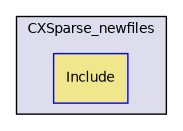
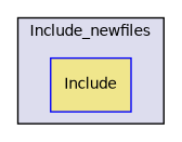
  digraph {
    compound=true
    n1 [fillcolor=khaki fontname=Helvetica fontsize=10 label=Include pencolor=black shape=box style=filled color=blue]
    subgraph cluster_1 {
      bgcolor="#ddddee"
      fontname=Helvetica
      fontsize=10
-     label=CXSparse_newfiles
+     label=Include_newfiles
      pencolor=black
      n1
    }
  }
